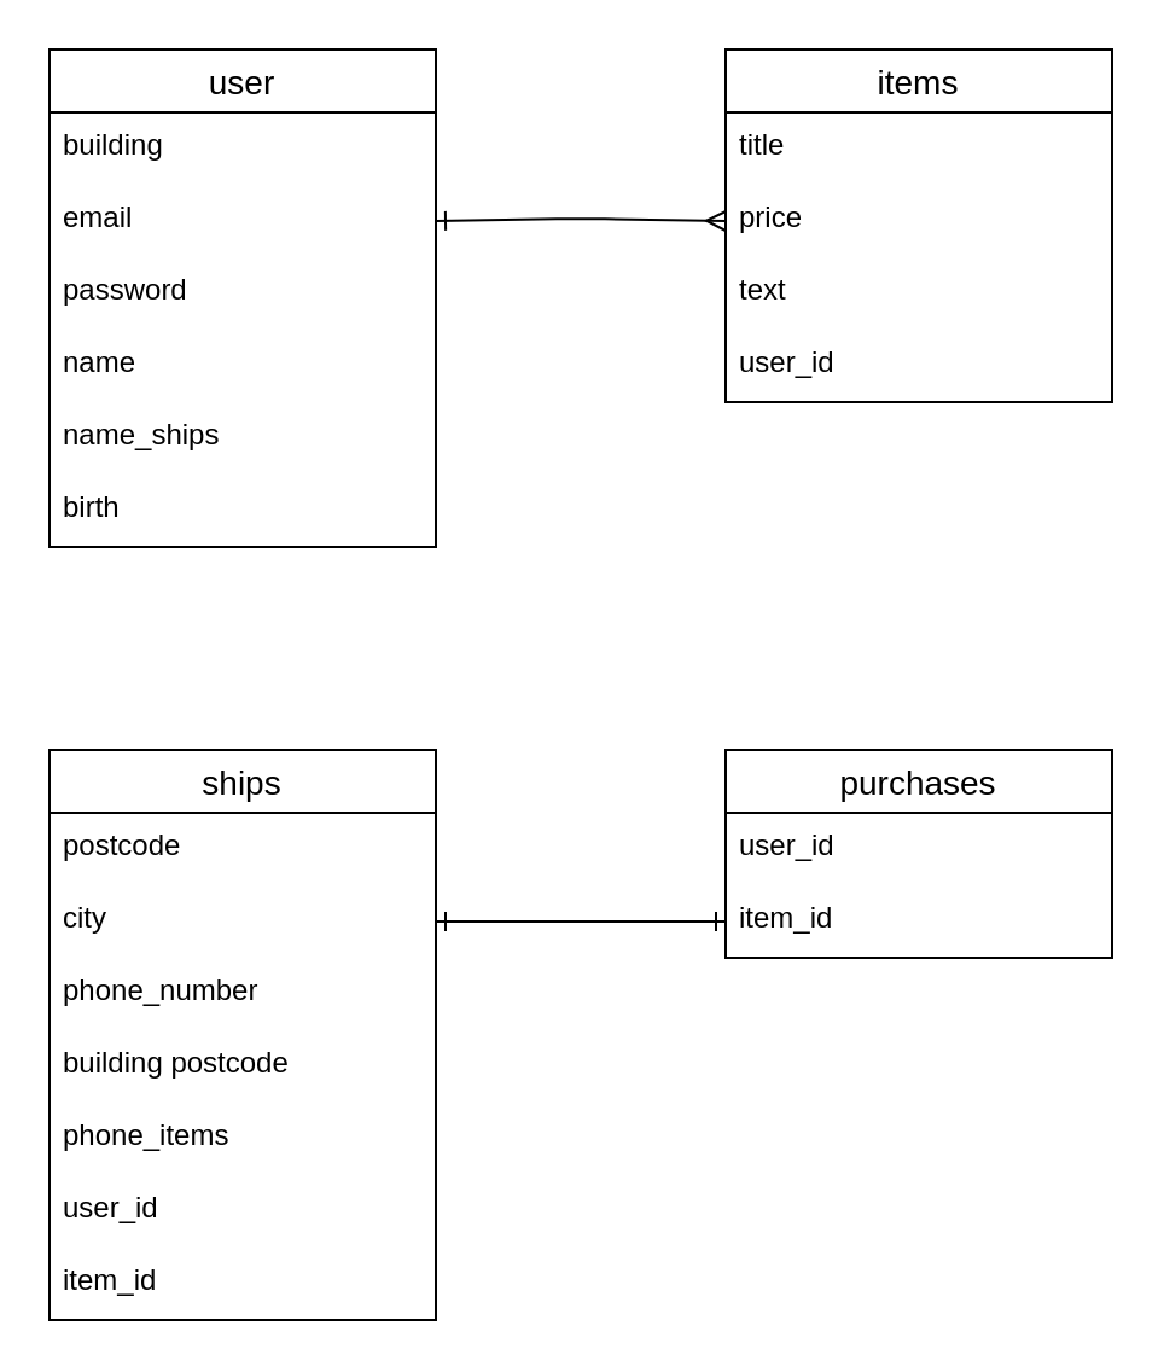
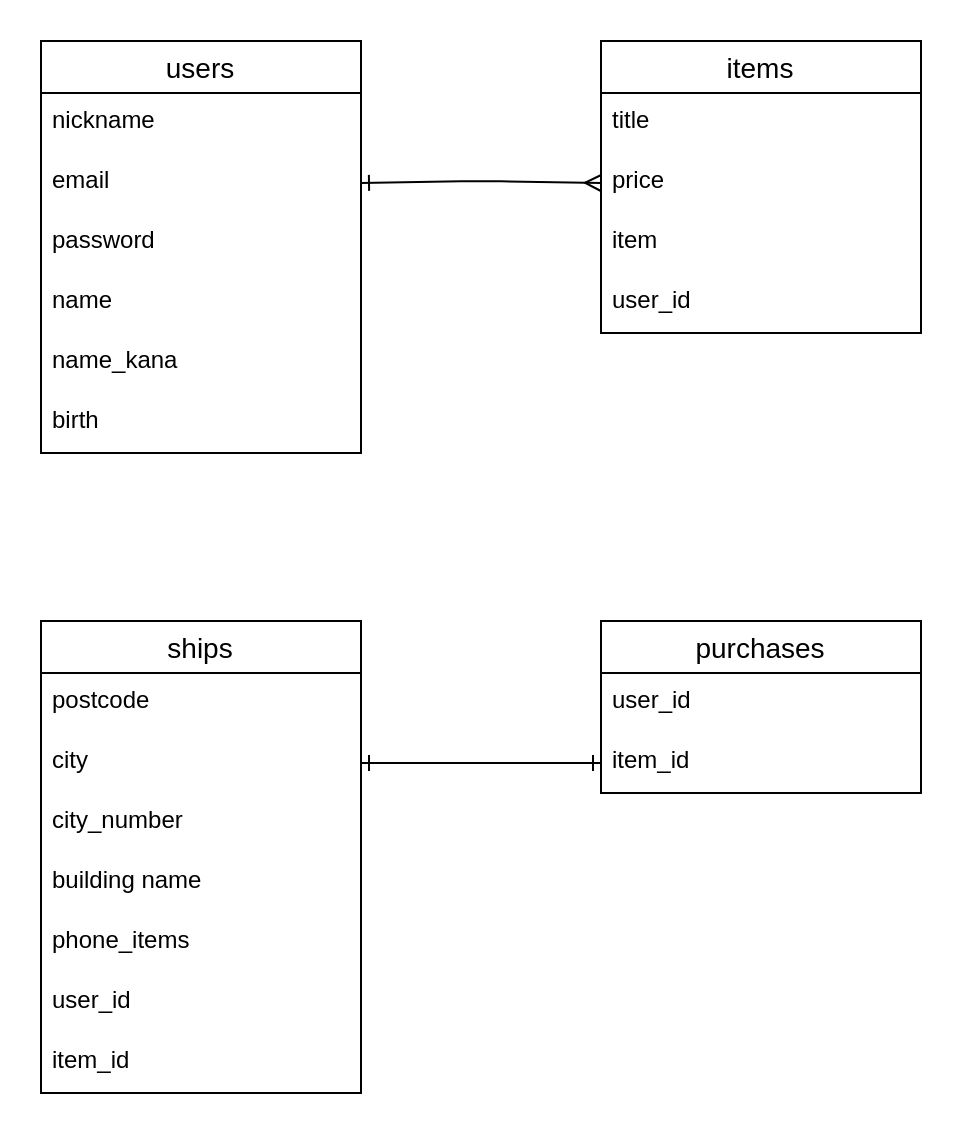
  <mxCell id="0" />
  <mxCell id="1" parent="0" />
- <mxCell id="2" value="user" style="swimlane;fontStyle=0;childLayout=stackLayout;horizontal=1;startSize=26;horizontalStack=0;resizeParent=1;resizeParentMax=0;resizeLast=0;collapsible=1;marginBottom=0;align=center;fontSize=14;" parent="1" vertex="1"><mxGeometry x="20" y="20" width="160" height="206" as="geometry"><mxRectangle x="120" y="320" width="60" height="30" as="alternateBounds" /></mxGeometry></mxCell>
- <mxCell id="3" value="building&#10;" style="text;strokeColor=none;fillColor=none;spacingLeft=4;spacingRight=4;overflow=hidden;rotatable=0;points=[[0,0.5],[1,0.5]];portConstraint=eastwest;fontSize=12;" parent="2" vertex="1"><mxGeometry y="26" width="160" height="30" as="geometry" /></mxCell>
+ <mxCell id="2" value="users" style="swimlane;fontStyle=0;childLayout=stackLayout;horizontal=1;startSize=26;horizontalStack=0;resizeParent=1;resizeParentMax=0;resizeLast=0;collapsible=1;marginBottom=0;align=center;fontSize=14;" parent="1" vertex="1"><mxGeometry x="20" y="20" width="160" height="206" as="geometry"><mxRectangle x="120" y="320" width="60" height="30" as="alternateBounds" /></mxGeometry></mxCell>
+ <mxCell id="3" value="nickname&#10;" style="text;strokeColor=none;fillColor=none;spacingLeft=4;spacingRight=4;overflow=hidden;rotatable=0;points=[[0,0.5],[1,0.5]];portConstraint=eastwest;fontSize=12;" parent="2" vertex="1"><mxGeometry y="26" width="160" height="30" as="geometry" /></mxCell>
  <mxCell id="4" value="email" style="text;strokeColor=none;fillColor=none;spacingLeft=4;spacingRight=4;overflow=hidden;rotatable=0;points=[[0,0.5],[1,0.5]];portConstraint=eastwest;fontSize=12;" parent="2" vertex="1"><mxGeometry y="56" width="160" height="30" as="geometry" /></mxCell>
  <mxCell id="5" value="password" style="text;strokeColor=none;fillColor=none;spacingLeft=4;spacingRight=4;overflow=hidden;rotatable=0;points=[[0,0.5],[1,0.5]];portConstraint=eastwest;fontSize=12;" parent="2" vertex="1"><mxGeometry y="86" width="160" height="30" as="geometry" /></mxCell>
  <mxCell id="6" value="name" style="text;strokeColor=none;fillColor=none;spacingLeft=4;spacingRight=4;overflow=hidden;rotatable=0;points=[[0,0.5],[1,0.5]];portConstraint=eastwest;fontSize=12;" parent="2" vertex="1"><mxGeometry y="116" width="160" height="30" as="geometry" /></mxCell>
- <mxCell id="7" value="name_ships" style="text;strokeColor=none;fillColor=none;spacingLeft=4;spacingRight=4;overflow=hidden;rotatable=0;points=[[0,0.5],[1,0.5]];portConstraint=eastwest;fontSize=12;" vertex="1" parent="2"><mxGeometry y="146" width="160" height="30" as="geometry" /></mxCell>
+ <mxCell id="7" value="name_kana" style="text;strokeColor=none;fillColor=none;spacingLeft=4;spacingRight=4;overflow=hidden;rotatable=0;points=[[0,0.5],[1,0.5]];portConstraint=eastwest;fontSize=12;" vertex="1" parent="2"><mxGeometry y="146" width="160" height="30" as="geometry" /></mxCell>
  <mxCell id="8" value="birth" style="text;strokeColor=none;fillColor=none;spacingLeft=4;spacingRight=4;overflow=hidden;rotatable=0;points=[[0,0.5],[1,0.5]];portConstraint=eastwest;fontSize=12;" parent="2" vertex="1"><mxGeometry y="176" width="160" height="30" as="geometry" /></mxCell>
  <mxCell id="9" value="items" style="swimlane;fontStyle=0;childLayout=stackLayout;horizontal=1;startSize=26;horizontalStack=0;resizeParent=1;resizeParentMax=0;resizeLast=0;collapsible=1;marginBottom=0;align=center;fontSize=14;" parent="1" vertex="1"><mxGeometry x="300" y="20" width="160" height="146" as="geometry" /></mxCell>
  <mxCell id="10" value="title" style="text;strokeColor=none;fillColor=none;spacingLeft=4;spacingRight=4;overflow=hidden;rotatable=0;points=[[0,0.5],[1,0.5]];portConstraint=eastwest;fontSize=12;" parent="9" vertex="1"><mxGeometry y="26" width="160" height="30" as="geometry" /></mxCell>
  <mxCell id="11" value="price" style="text;strokeColor=none;fillColor=none;spacingLeft=4;spacingRight=4;overflow=hidden;rotatable=0;points=[[0,0.5],[1,0.5]];portConstraint=eastwest;fontSize=12;" parent="9" vertex="1"><mxGeometry y="56" width="160" height="30" as="geometry" /></mxCell>
- <mxCell id="12" value="text" style="text;strokeColor=none;fillColor=none;spacingLeft=4;spacingRight=4;overflow=hidden;rotatable=0;points=[[0,0.5],[1,0.5]];portConstraint=eastwest;fontSize=12;" parent="9" vertex="1"><mxGeometry y="86" width="160" height="30" as="geometry" /></mxCell>
+ <mxCell id="12" value="item" style="text;strokeColor=none;fillColor=none;spacingLeft=4;spacingRight=4;overflow=hidden;rotatable=0;points=[[0,0.5],[1,0.5]];portConstraint=eastwest;fontSize=12;" parent="9" vertex="1"><mxGeometry y="86" width="160" height="30" as="geometry" /></mxCell>
  <mxCell id="13" value="user_id" style="text;strokeColor=none;fillColor=none;spacingLeft=4;spacingRight=4;overflow=hidden;rotatable=0;points=[[0,0.5],[1,0.5]];portConstraint=eastwest;fontSize=12;" parent="9" vertex="1"><mxGeometry y="116" width="160" height="30" as="geometry" /></mxCell>
  <mxCell id="14" style="edgeStyle=none;html=1;exitX=1;exitY=0.5;exitDx=0;exitDy=0;endArrow=ERmany;endFill=0;strokeWidth=1;entryX=0;entryY=0.5;entryDx=0;entryDy=0;startArrow=ERone;startFill=0;" parent="1" source="4" edge="1"><mxGeometry relative="1" as="geometry"><mxPoint x="300" y="91" as="targetPoint" /><Array as="points"><mxPoint x="240" y="90" /></Array></mxGeometry></mxCell>
  <mxCell id="15" value="ships" style="swimlane;fontStyle=0;childLayout=stackLayout;horizontal=1;startSize=26;horizontalStack=0;resizeParent=1;resizeParentMax=0;resizeLast=0;collapsible=1;marginBottom=0;align=center;fontSize=14;" parent="1" vertex="1"><mxGeometry x="20" y="310" width="160" height="236" as="geometry" /></mxCell>
  <mxCell id="16" value="postcode" style="text;strokeColor=none;fillColor=none;spacingLeft=4;spacingRight=4;overflow=hidden;rotatable=0;points=[[0,0.5],[1,0.5]];portConstraint=eastwest;fontSize=12;" parent="15" vertex="1"><mxGeometry y="26" width="160" height="30" as="geometry" /></mxCell>
  <mxCell id="17" value="city" style="text;strokeColor=none;fillColor=none;spacingLeft=4;spacingRight=4;overflow=hidden;rotatable=0;points=[[0,0.5],[1,0.5]];portConstraint=eastwest;fontSize=12;" parent="15" vertex="1"><mxGeometry y="56" width="160" height="30" as="geometry" /></mxCell>
- <mxCell id="18" value="phone_number" style="text;strokeColor=none;fillColor=none;spacingLeft=4;spacingRight=4;overflow=hidden;rotatable=0;points=[[0,0.5],[1,0.5]];portConstraint=eastwest;fontSize=12;" parent="15" vertex="1"><mxGeometry y="86" width="160" height="30" as="geometry" /></mxCell>
- <mxCell id="19" value="building postcode" style="text;strokeColor=none;fillColor=none;spacingLeft=4;spacingRight=4;overflow=hidden;rotatable=0;points=[[0,0.5],[1,0.5]];portConstraint=eastwest;fontSize=12;" parent="15" vertex="1"><mxGeometry y="116" width="160" height="30" as="geometry" /></mxCell>
+ <mxCell id="18" value="city_number" style="text;strokeColor=none;fillColor=none;spacingLeft=4;spacingRight=4;overflow=hidden;rotatable=0;points=[[0,0.5],[1,0.5]];portConstraint=eastwest;fontSize=12;" parent="15" vertex="1"><mxGeometry y="86" width="160" height="30" as="geometry" /></mxCell>
+ <mxCell id="19" value="building name" style="text;strokeColor=none;fillColor=none;spacingLeft=4;spacingRight=4;overflow=hidden;rotatable=0;points=[[0,0.5],[1,0.5]];portConstraint=eastwest;fontSize=12;" parent="15" vertex="1"><mxGeometry y="116" width="160" height="30" as="geometry" /></mxCell>
  <mxCell id="20" value="phone_items" style="text;strokeColor=none;fillColor=none;spacingLeft=4;spacingRight=4;overflow=hidden;rotatable=0;points=[[0,0.5],[1,0.5]];portConstraint=eastwest;fontSize=12;" parent="15" vertex="1"><mxGeometry y="146" width="160" height="30" as="geometry" /></mxCell>
  <mxCell id="21" value="user_id" style="text;strokeColor=none;fillColor=none;spacingLeft=4;spacingRight=4;overflow=hidden;rotatable=0;points=[[0,0.5],[1,0.5]];portConstraint=eastwest;fontSize=12;" parent="15" vertex="1"><mxGeometry y="176" width="160" height="30" as="geometry" /></mxCell>
  <mxCell id="22" value="item_id" style="text;strokeColor=none;fillColor=none;spacingLeft=4;spacingRight=4;overflow=hidden;rotatable=0;points=[[0,0.5],[1,0.5]];portConstraint=eastwest;fontSize=12;" parent="15" vertex="1"><mxGeometry y="206" width="160" height="30" as="geometry" /></mxCell>
  <mxCell id="23" style="edgeStyle=none;html=1;exitX=0.5;exitY=0;exitDx=0;exitDy=0;strokeWidth=1;endArrow=none;endFill=0;entryX=0.5;entryY=0;entryDx=0;entryDy=0;" parent="1" source="24" target="24" edge="1"><mxGeometry relative="1" as="geometry" /></mxCell>
  <mxCell id="24" value="purchases" style="swimlane;fontStyle=0;childLayout=stackLayout;horizontal=1;startSize=26;horizontalStack=0;resizeParent=1;resizeParentMax=0;resizeLast=0;collapsible=1;marginBottom=0;align=center;fontSize=14;" parent="1" vertex="1"><mxGeometry x="300" y="310" width="160" height="86" as="geometry" /></mxCell>
  <mxCell id="25" value="user_id" style="text;strokeColor=none;fillColor=none;spacingLeft=4;spacingRight=4;overflow=hidden;rotatable=0;points=[[0,0.5],[1,0.5]];portConstraint=eastwest;fontSize=12;" parent="24" vertex="1"><mxGeometry y="26" width="160" height="30" as="geometry" /></mxCell>
  <mxCell id="26" value="item_id" style="text;strokeColor=none;fillColor=none;spacingLeft=4;spacingRight=4;overflow=hidden;rotatable=0;points=[[0,0.5],[1,0.5]];portConstraint=eastwest;fontSize=12;" parent="24" vertex="1"><mxGeometry y="56" width="160" height="30" as="geometry" /></mxCell>
  <mxCell id="27" style="edgeStyle=none;html=1;exitX=1;exitY=0.5;exitDx=0;exitDy=0;entryX=0;entryY=0.5;entryDx=0;entryDy=0;strokeWidth=1;endArrow=ERone;endFill=0;startArrow=ERone;startFill=0;" parent="1" source="17" target="26" edge="1"><mxGeometry relative="1" as="geometry" /></mxCell>
